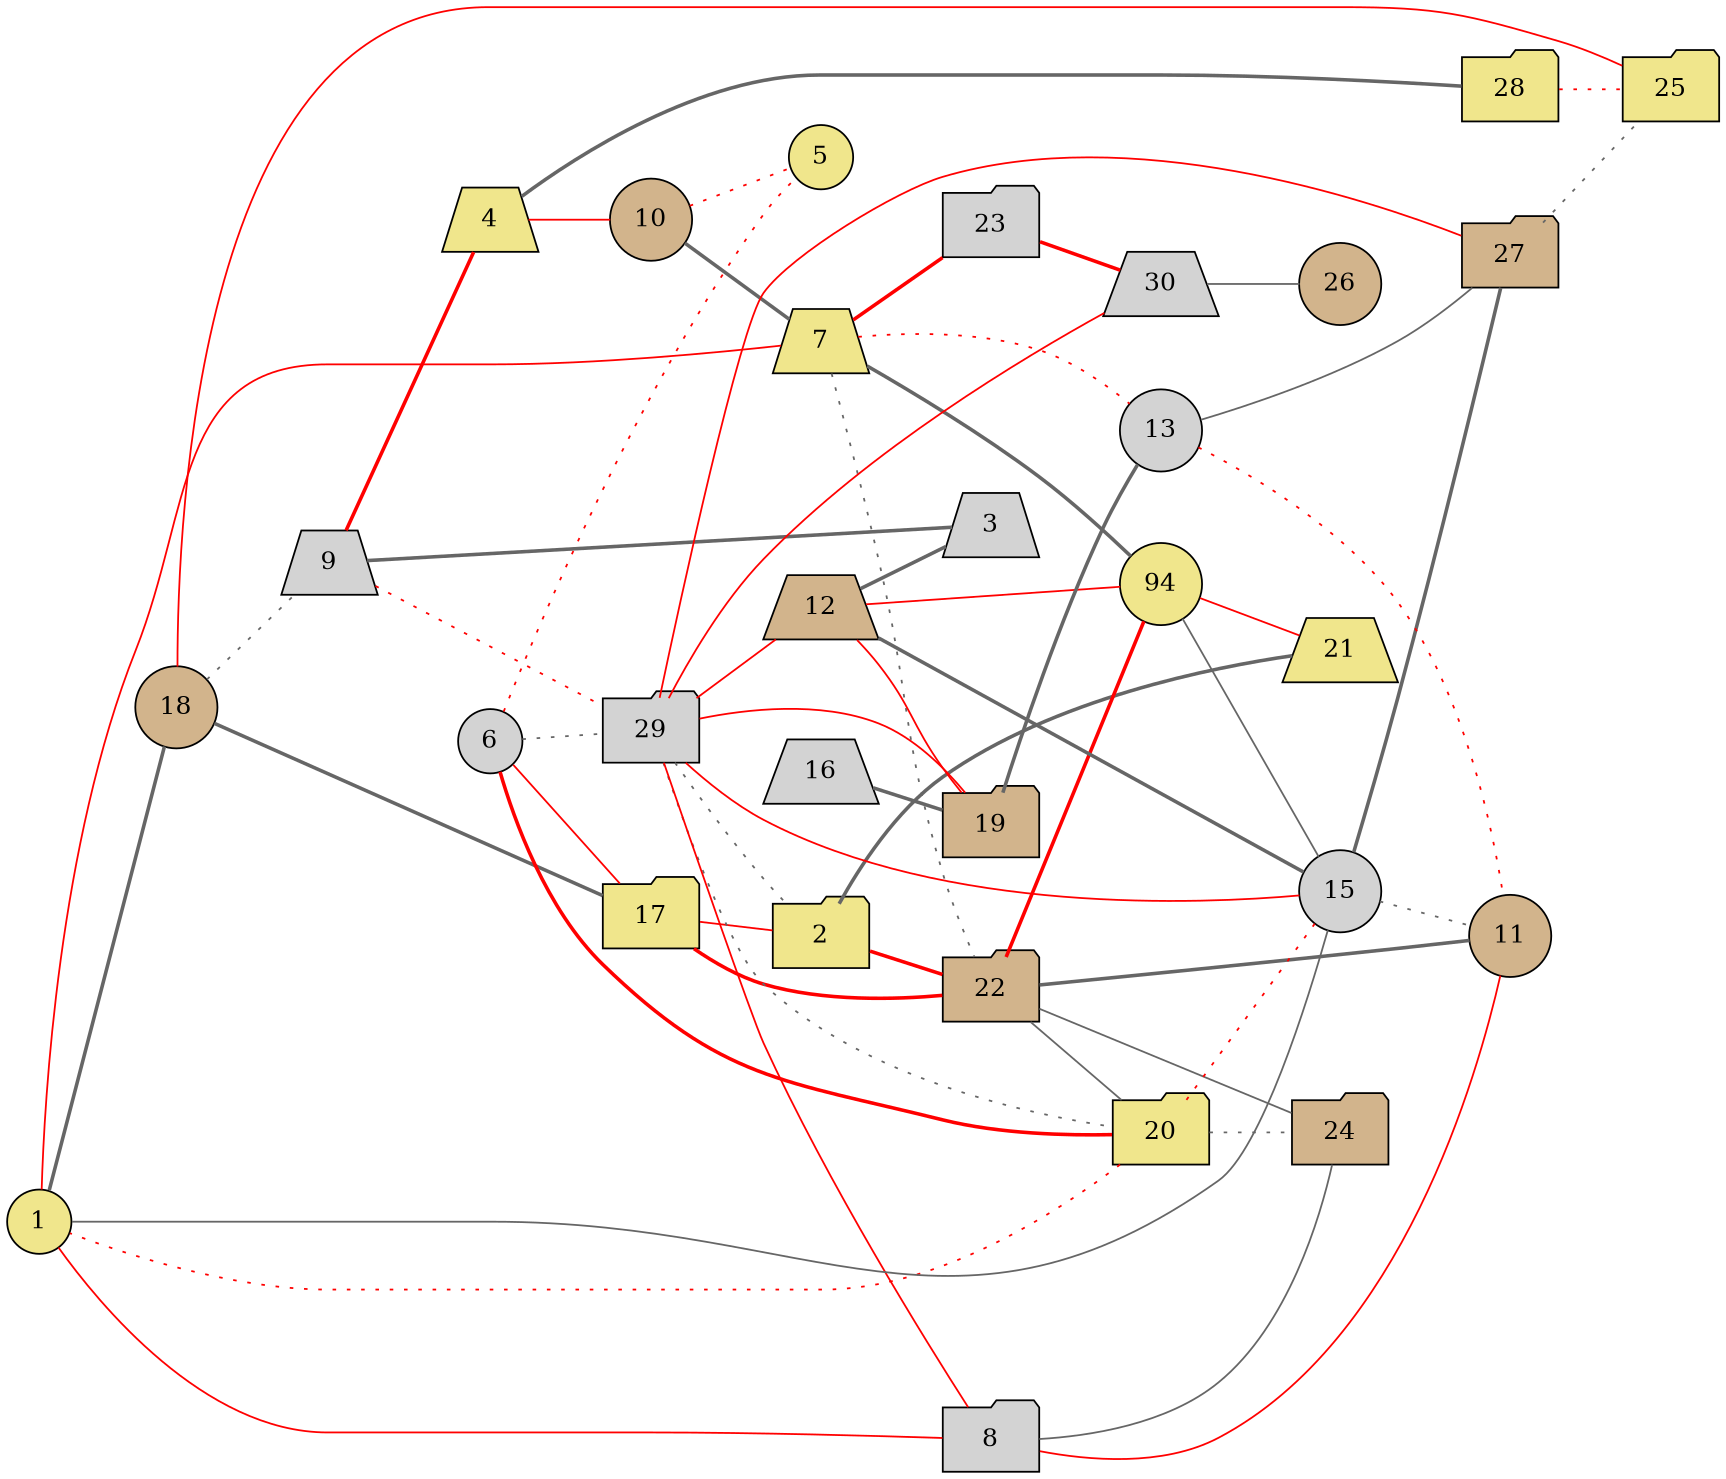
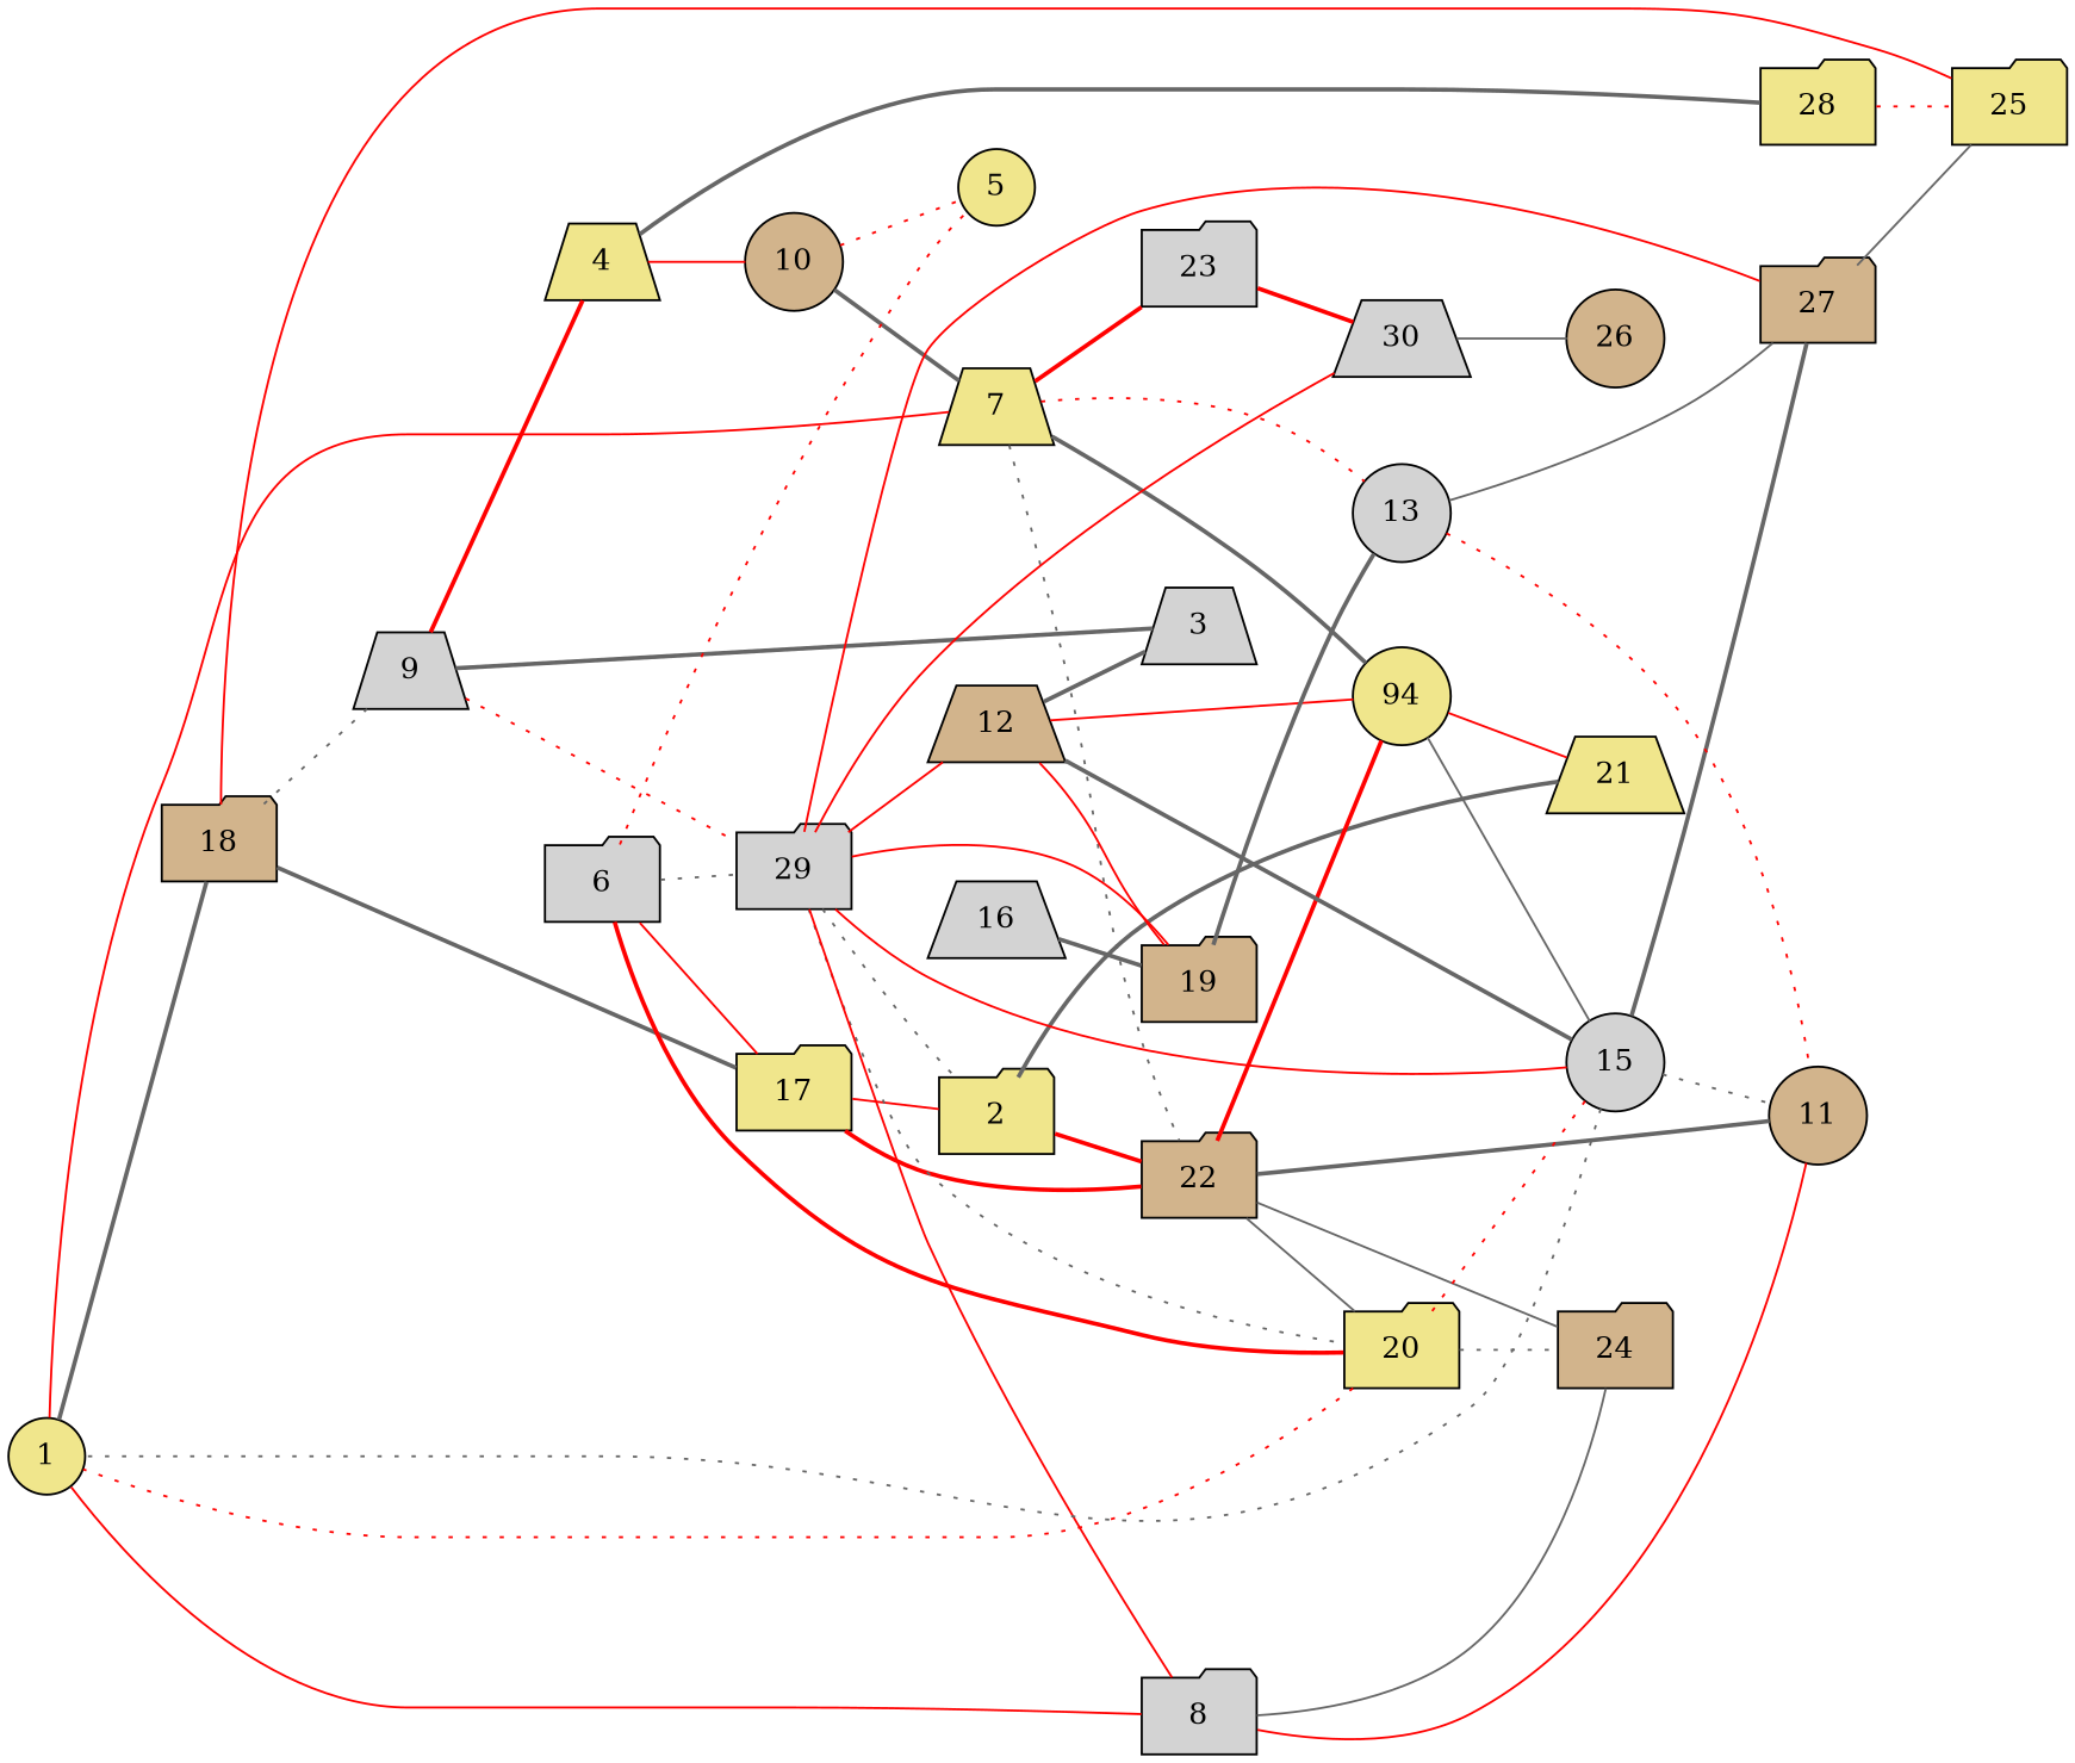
  graph {
    rankdir=LR
    node [fillcolor=khaki shape=folder style=filled]
    edge [color=red style=solid]
    1 [shape=circle]
-   18 [fillcolor=tan shape=circle]
+   18 [fillcolor=tan]
    17
    9 [fillcolor=lightgrey shape=trapezium]
    21 [shape=trapezium]
    2
    22 [fillcolor=tan]
    20
    n9 [label=94 shape=circle]
    11 [fillcolor=tan shape=circle]
    24 [fillcolor=tan]
    4 [shape=trapezium]
    10 [fillcolor=tan shape=circle]
    28
    5 [shape=circle]
    7 [shape=trapezium]
    25
-   6 [fillcolor=lightgrey shape=circle]
+   6 [fillcolor=lightgrey]
    29 [fillcolor=lightgrey]
    15 [fillcolor=lightgrey shape=circle]
    8 [fillcolor=lightgrey]
    12 [fillcolor=tan shape=trapezium]
    27 [fillcolor=tan]
    30 [fillcolor=lightgrey shape=trapezium]
    13 [fillcolor=lightgrey shape=circle]
    23 [fillcolor=lightgrey]
    3 [fillcolor=lightgrey shape=trapezium]
    19 [fillcolor=tan]
    16 [fillcolor=lightgrey shape=trapezium]
    26 [fillcolor=tan shape=circle]
    1 -- 18 [color=gray40 style=bold]
    18 -- 17 [color=gray40 style=bold]
    18 -- 9 [color=gray40 style=dotted]
    17 -- 2
    9 -- 4 [style=bold]
    9 -- 29 [style=dotted]
    9 -- 3 [color=gray40 style=bold]
    2 -- 21 [color=gray40 style=bold]
    2 -- 22 [style=bold]
    22 -- 17 [style=bold]
    22 -- 20 [color=gray40]
    22 -- n9 [style=bold]
    22 -- 11 [color=gray40 style=bold]
    22 -- 24 [color=gray40]
    20 -- 1 [style=dotted]
    20 -- 24 [color=gray40 style=dotted]
    20 -- 15 [style=dotted]
    n9 -- 21
    n9 -- 15 [color=gray40]
    4 -- 10
    4 -- 28 [color=gray40 style=bold]
    10 -- 5 [style=dotted]
    10 -- 7 [color=gray40 style=bold]
    28 -- 25 [style=dotted]
    7 -- 1
    7 -- 22 [color=gray40 style=dotted]
    7 -- n9 [color=gray40 style=bold]
    7 -- 13 [style=dotted]
    7 -- 23 [style=bold]
    25 -- 18
    6 -- 17
    6 -- 20 [style=bold]
    6 -- 5 [style=dotted]
    6 -- 29 [color=gray40 style=dotted]
    29 -- 2 [color=gray40 style=dotted]
    29 -- 20 [color=gray40 style=dotted]
    29 -- 15
    29 -- 8
    29 -- 12
    29 -- 27
    29 -- 30
-   15 -- 1 [color=gray40]
+   15 -- 1 [color=gray40 style=dotted]
    15 -- 11 [color=gray40 style=dotted]
    15 -- 27 [color=gray40 style=bold]
    8 -- 1
    8 -- 11
    8 -- 24 [color=gray40]
    12 -- n9
    12 -- 15 [color=gray40 style=bold]
    12 -- 3 [color=gray40 style=bold]
    12 -- 19
-   27 -- 25 [color=gray40 style=dotted]
+   27 -- 25 [color=gray40]
    30 -- 26 [color=gray40]
    13 -- 11 [style=dotted]
    13 -- 27 [color=gray40]
    23 -- 30 [style=bold]
    19 -- 29
    19 -- 13 [color=gray40 style=bold]
    16 -- 19 [color=gray40 style=bold]
  }
